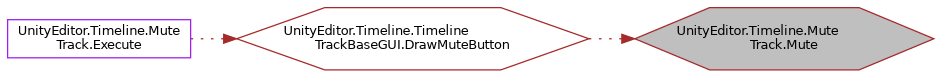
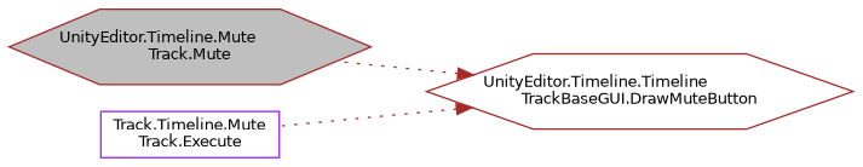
  digraph {
    rankdir=RL
    node [color=brown fillcolor=white fontname=Helvetica fontsize=10 shape=hexagon style=filled]
    edge [color=brown dir=back fontname=Helvetica fontsize=10 labelfontname=Helvetica labelfontsize=10 style=dotted]
    n1 [fillcolor=grey75 fontcolor=black height=0.2 label="UnityEditor.Timeline.Mute\lTrack.Mute" width=0.4]
    n2 [height=0.2 label="UnityEditor.Timeline.Timeline\lTrackBaseGUI.DrawMuteButton" width=0.4]
-   n3 [color=purple height=0.2 label="UnityEditor.Timeline.Mute\lTrack.Execute" shape=box width=0.4]
-   n1 -> n2
+   n3 [color=purple height=0.2 label="Track.Timeline.Mute\lTrack.Execute" shape=box width=0.4]
+   n2 -> n1
    n2 -> n3
  }
